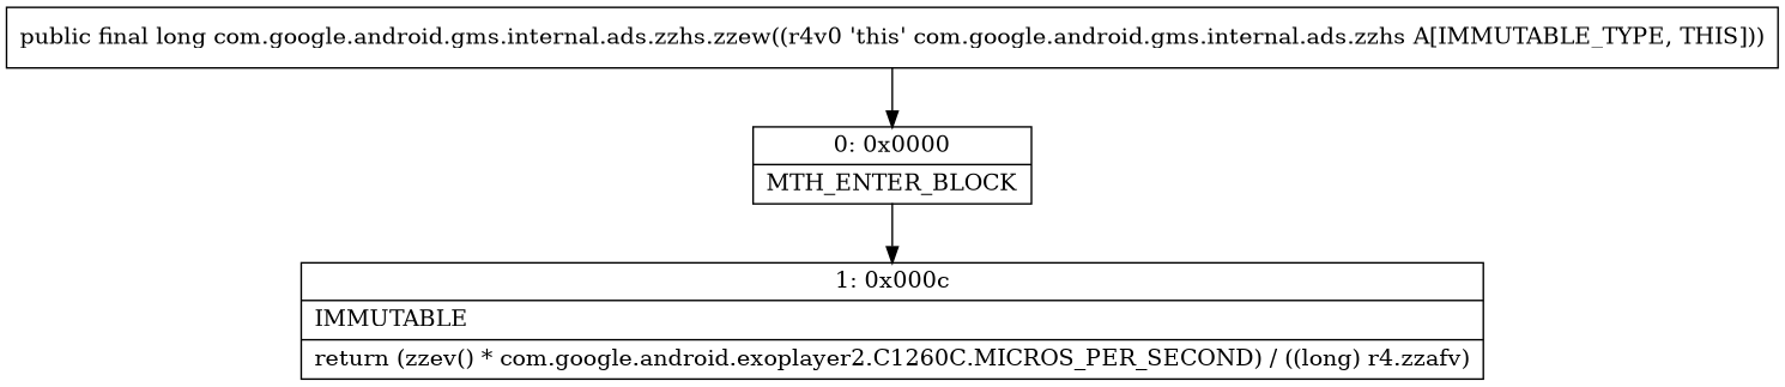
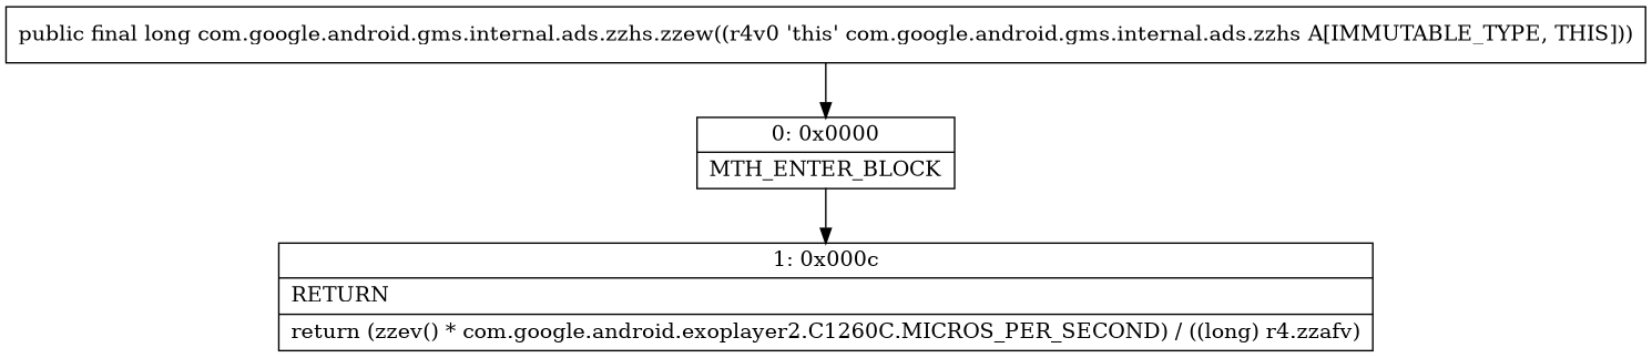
  digraph {
    node [shape=record]
    n1 [label="{0\:\ 0x0000|MTH_ENTER_BLOCK\l}"]
-   n2 [label="{1\:\ 0x000c|IMMUTABLE\l|return (zzev() * com.google.android.exoplayer2.C1260C.MICROS_PER_SECOND) \/ ((long) r4.zzafv)\l}"]
+   n2 [label="{1\:\ 0x000c|RETURN\l|return (zzev() * com.google.android.exoplayer2.C1260C.MICROS_PER_SECOND) \/ ((long) r4.zzafv)\l}"]
    n3 [label="{public final long com.google.android.gms.internal.ads.zzhs.zzew((r4v0 'this' com.google.android.gms.internal.ads.zzhs A[IMMUTABLE_TYPE, THIS])) }"]
    n1 -> n2
    n3 -> n1
  }
